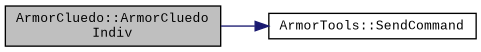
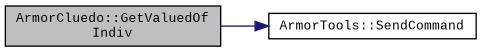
  digraph {
    rankdir=LR
    fontname="Liberation Mono"
    node [color=black fontname="Liberation Mono" fontsize=10 shape=record style=filled]
-   n1 [fillcolor=grey75 fontcolor=black height=0.2 label="ArmorCluedo::ArmorCluedo\lIndiv" width=0.4]
+   n1 [fillcolor=grey75 fontcolor=black height=0.2 label="ArmorCluedo::GetValuedOf\lIndiv" width=0.4]
    n2 [fillcolor=white height=0.2 label="ArmorTools::SendCommand" width=0.4]
    n1 -> n2 [color=midnightblue fontname="Liberation Mono" fontsize=10 labelfontname=Helvetica labelfontsize=10 style=solid]
  }
